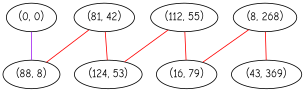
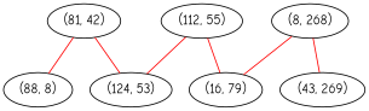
  graph {
    fontname="Comic Neue"
    node [fontname="Comic Neue"]
    edge [color=red fontname="Comic Neue" weight=1]
    n1 [label="(88, 8)"]
-   "(0, 0)"
    "(8, 268)"
    "(16, 79)"
-   "(43, 269)" [label="(43, 369)"]
+   "(43, 269)"
    "(81, 42)"
    "(124, 53)"
    "(112, 55)"
-   "(0, 0)" -- n1 [color=purple weight=4]
    "(8, 268)" -- "(16, 79)"
    "(8, 268)" -- "(43, 269)"
    "(81, 42)" -- n1
    "(81, 42)" -- "(124, 53)"
    "(112, 55)" -- "(16, 79)"
    "(112, 55)" -- "(124, 53)"
  }
